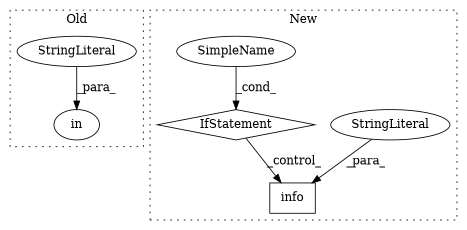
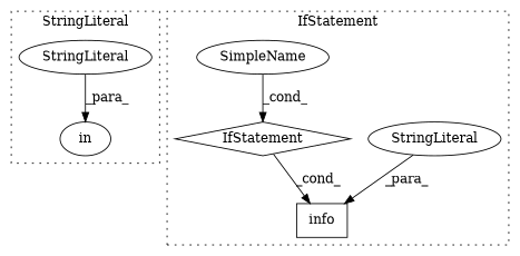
  digraph {
    node [a=45 s=1141 shape=ellipse]
    n1 [a=105 l=24 label=in]
    n2 [l=11 label=StringLiteral]
    n3 [a=32 l="5,1" label=info s="1500,1525" shape=box]
    n4 [l=8 label=StringLiteral s=1505]
    n5 [a=25 l="4,2" label=IfStatement s="1376,1397" shape=diamond]
    n6 [a=42 label=SimpleName s=""]
    subgraph cluster_1 {
-     label=Old
+     label=StringLiteral
      style=dotted
      n1
      n2
    }
    subgraph cluster_2 {
-     label=New
+     label=IfStatement
      style=dotted
      n3
      n4
      n5
      n6
    }
    n2 -> n1 [label=_para_]
    n4 -> n3 [label=_para_]
-   n5 -> n3 [label=_control_]
+   n5 -> n3 [label=_cond_]
    n6 -> n5 [label=_cond_]
  }
